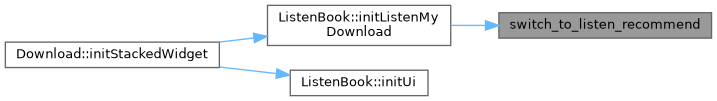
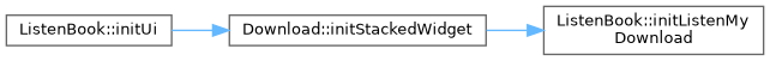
  digraph {
    rankdir=RL
    node [color=grey40 fillcolor=white fontname=Helvetica fontsize=10 shape=box style=filled]
    edge [color=steelblue1 dir=back fontname=Helvetica fontsize=10 labelfontname=Helvetica labelfontsize=10 style=solid]
-   n1 [color=gray40 fillcolor=grey60 fontcolor=black height=0.2 label=switch_to_listen_recommend width=0.4]
    n2 [height=0.2 label="ListenBook::initListenMy\lDownload" width=0.4]
    n3 [height=0.2 label="Download::initStackedWidget" width=0.4]
    n4 [height=0.2 label="ListenBook::initUi" width=0.4]
-   n1 -> n2
    n2 -> n3
-   n4 -> n3
+   n3 -> n4
  }
